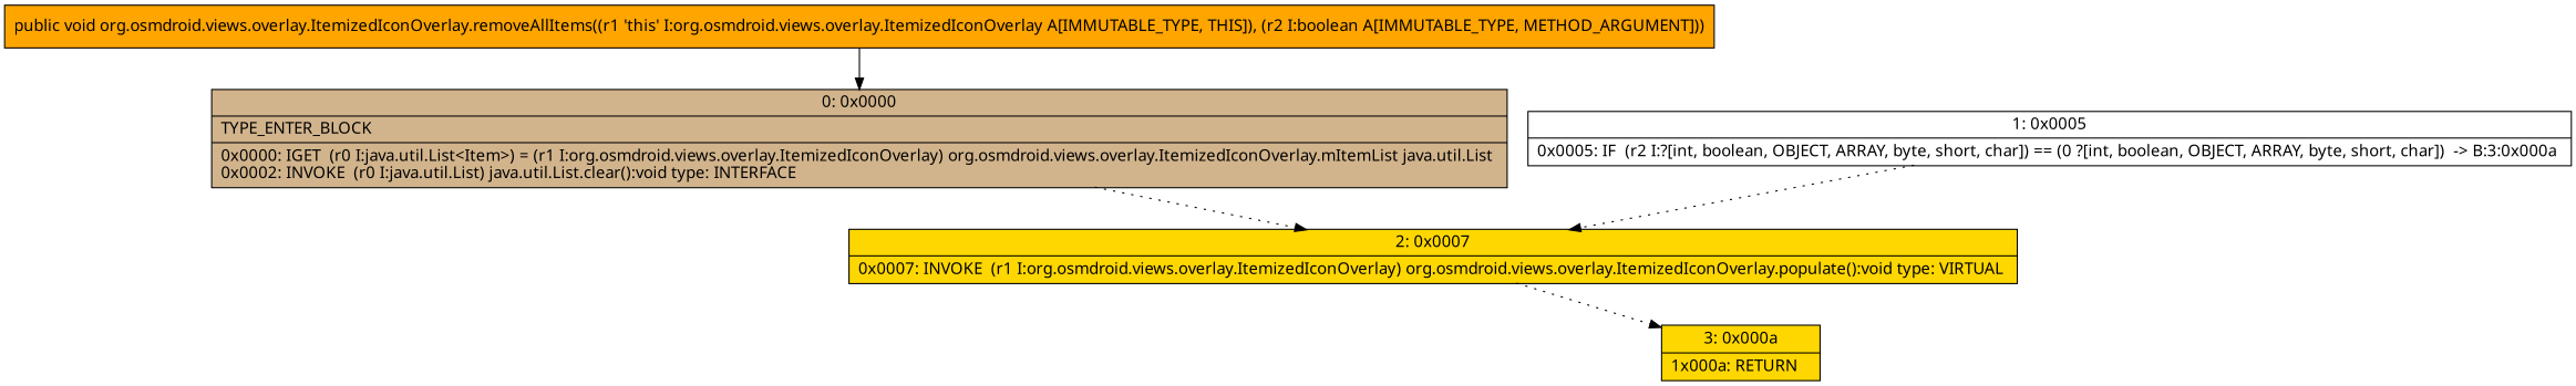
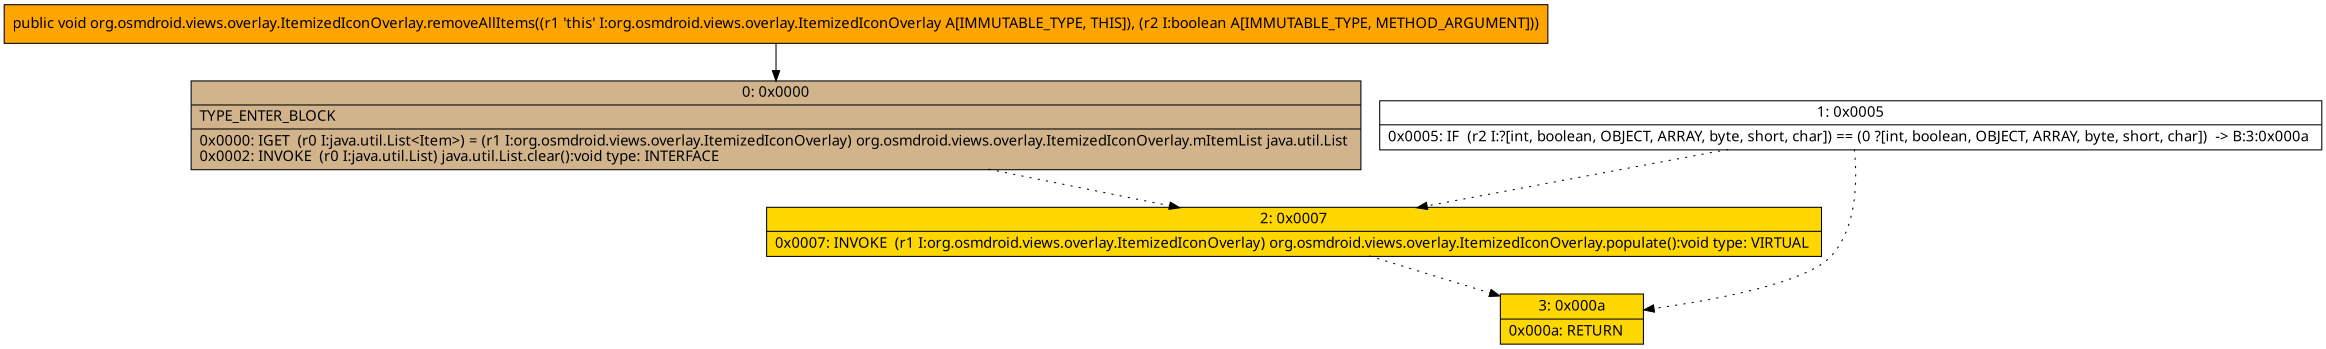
  digraph {
    fontname="Noto Sans"
    node [fillcolor=gold fontname="Noto Sans" shape=record style=filled]
    edge [fontname="Noto Sans" style=dotted]
    n1 [fillcolor=tan label="{0\:\ 0x0000|TYPE_ENTER_BLOCK\l|0x0000: IGET  (r0 I:java.util.List\<Item\>) = (r1 I:org.osmdroid.views.overlay.ItemizedIconOverlay) org.osmdroid.views.overlay.ItemizedIconOverlay.mItemList java.util.List \l0x0002: INVOKE  (r0 I:java.util.List) java.util.List.clear():void type: INTERFACE \l}"]
    n2 [label="{2\:\ 0x0007|0x0007: INVOKE  (r1 I:org.osmdroid.views.overlay.ItemizedIconOverlay) org.osmdroid.views.overlay.ItemizedIconOverlay.populate():void type: VIRTUAL \l}"]
    n3 [fillcolor=white label="{1\:\ 0x0005|0x0005: IF  (r2 I:?[int, boolean, OBJECT, ARRAY, byte, short, char]) == (0 ?[int, boolean, OBJECT, ARRAY, byte, short, char])  \-\> B:3:0x000a \l}"]
-   n4 [label="{3\:\ 0x000a|1x000a: RETURN   \l}"]
+   n4 [label="{3\:\ 0x000a|0x000a: RETURN   \l}"]
    n5 [fillcolor=orange label="{public void org.osmdroid.views.overlay.ItemizedIconOverlay.removeAllItems((r1 'this' I:org.osmdroid.views.overlay.ItemizedIconOverlay A[IMMUTABLE_TYPE, THIS]), (r2 I:boolean A[IMMUTABLE_TYPE, METHOD_ARGUMENT])) }"]
    n1 -> n2
    n2 -> n4
    n3 -> n2
+   n3 -> n4
    n5 -> n1 [style=solid]
  }
